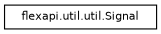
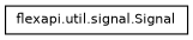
  digraph {
    rankdir=LR
-   n1 [color=black fillcolor=white fontname=Helvetica fontsize=10 height=0.2 label="flexapi.util.util.Signal" shape=record style=filled width=0.4]
+   n1 [color=black fillcolor=white fontname=Helvetica fontsize=10 height=0.2 label="flexapi.util.signal.Signal" shape=record style=filled width=0.4]
  }
